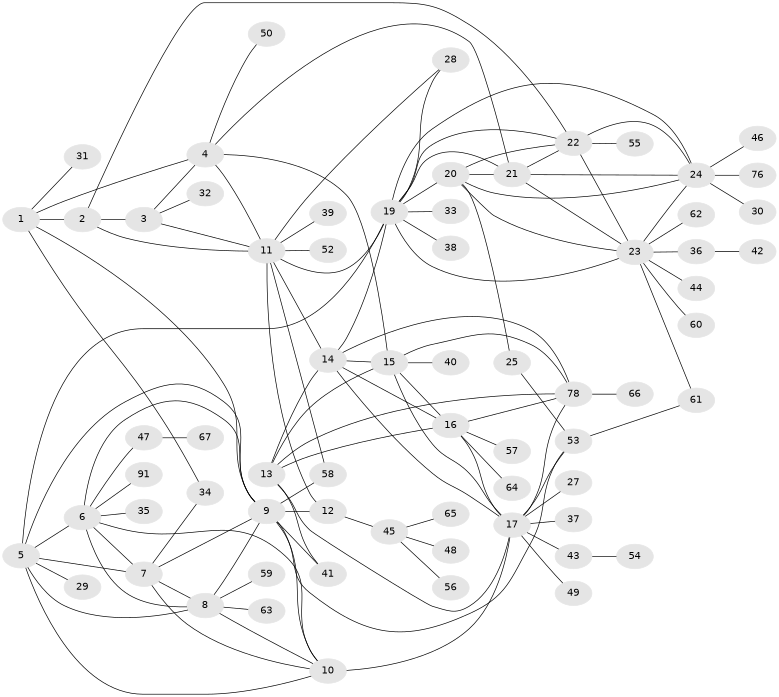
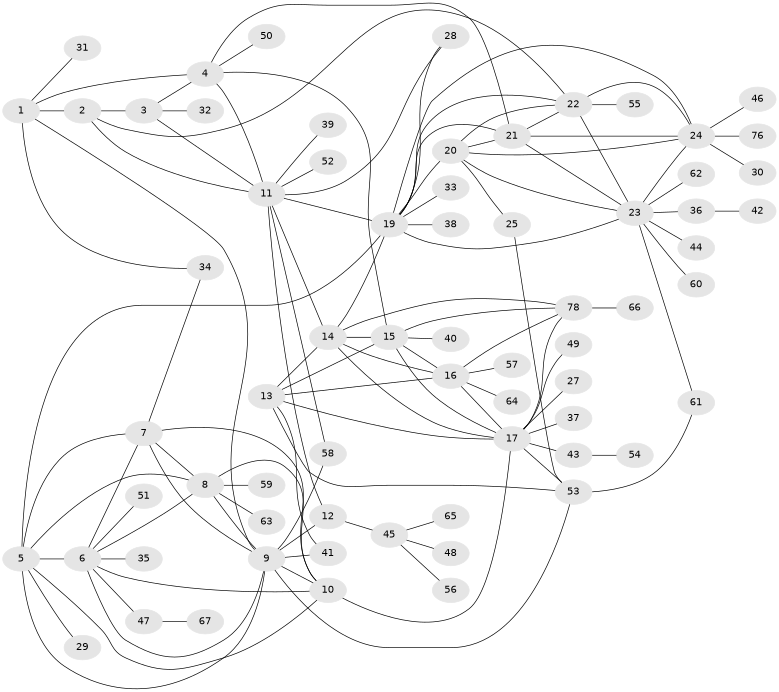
  graph {
    fontname="DejaVu Sans"
    rankdir=LR
    node [color=gray90 fontname="DejaVu Sans" style=filled]
    edge [fontname="DejaVu Sans" weight=1.0]
    1
    2
    4
    9
    31
    34
    3
    22
    11
    32
    15
    21
    50
    10
    12
    41
    53
    58
    23
    24
    55
    19
    14
    28
    39
    52
    17
    16
    n29 [label=78]
    40
    5
    6
    7
    8
    29
    35
    47
-   51 [label=91]
+   51
    59
    63
    20
    33
    38
    67
    45
    61
    27
    37
    43
    49
    48
    56
    65
    13
    57
    64
    66
    54
    25
    36
    44
    60
    62
    n64 [label=76]
    30
    46
    42
    1 -- 2 [weight=3.0]
    1 -- 4
    1 -- 9
    1 -- 31
    1 -- 34
    2 -- 3 [weight=11.0]
    2 -- 22
    2 -- 11 [weight=3.0]
    4 -- 11
    4 -- 15
    4 -- 21
    4 -- 50
    9 -- 10
    9 -- 12
    9 -- 41
    9 -- 53
    9 -- 58
    3 -- 4
    3 -- 32
    22 -- 23
    22 -- 24
    22 -- 55
    11 -- 3
    11 -- 12 [weight=5.0]
    11 -- 58
    11 -- 19
    11 -- 14
    11 -- 28 [weight=3.0]
    11 -- 39
    11 -- 52
    15 -- 17
    15 -- 16
    15 -- n29
    15 -- 40
    21 -- 22
    21 -- 23
    21 -- 24
    10 -- 17
    12 -- 45
    53 -- 61
    23 -- 24
    23 -- 61
    23 -- 36
    23 -- 44
    23 -- 60
    23 -- 62
    24 -- n64
    24 -- 30
    24 -- 46
    19 -- 22
    19 -- 21
    19 -- 23
    19 -- 24
    19 -- 28 [weight=2.0]
    19 -- 20
    19 -- 33
    19 -- 38
    14 -- 15
    14 -- 19
    14 -- 17
    14 -- 16
    14 -- n29
    17 -- 53
    17 -- n29
    17 -- 27
    17 -- 37
    17 -- 43
    17 -- 49
    16 -- 17
    16 -- n29
    16 -- 57
    16 -- 64
    n29 -- 66
    5 -- 9
    5 -- 10
    5 -- 19
    5 -- 6
    5 -- 7
    5 -- 8
    5 -- 29
    6 -- 9
    6 -- 10
    6 -- 7
    6 -- 8
    6 -- 35
    6 -- 47
    6 -- 51
    7 -- 9 [weight=2.0]
    7 -- 34
    7 -- 10
    7 -- 8
    8 -- 9
    8 -- 10
    8 -- 59
    8 -- 63
    47 -- 67
    20 -- 22
    20 -- 21
    20 -- 23
    20 -- 24
    20 -- 25
    45 -- 48
    45 -- 56
    45 -- 65
    43 -- 54
    13 -- 15
    13 -- 41 [weight=4.0]
    13 -- 14
    13 -- 17
    13 -- 16
-   13 -- n29
+   13 -- 53
    25 -- 53
    36 -- 42
  }
